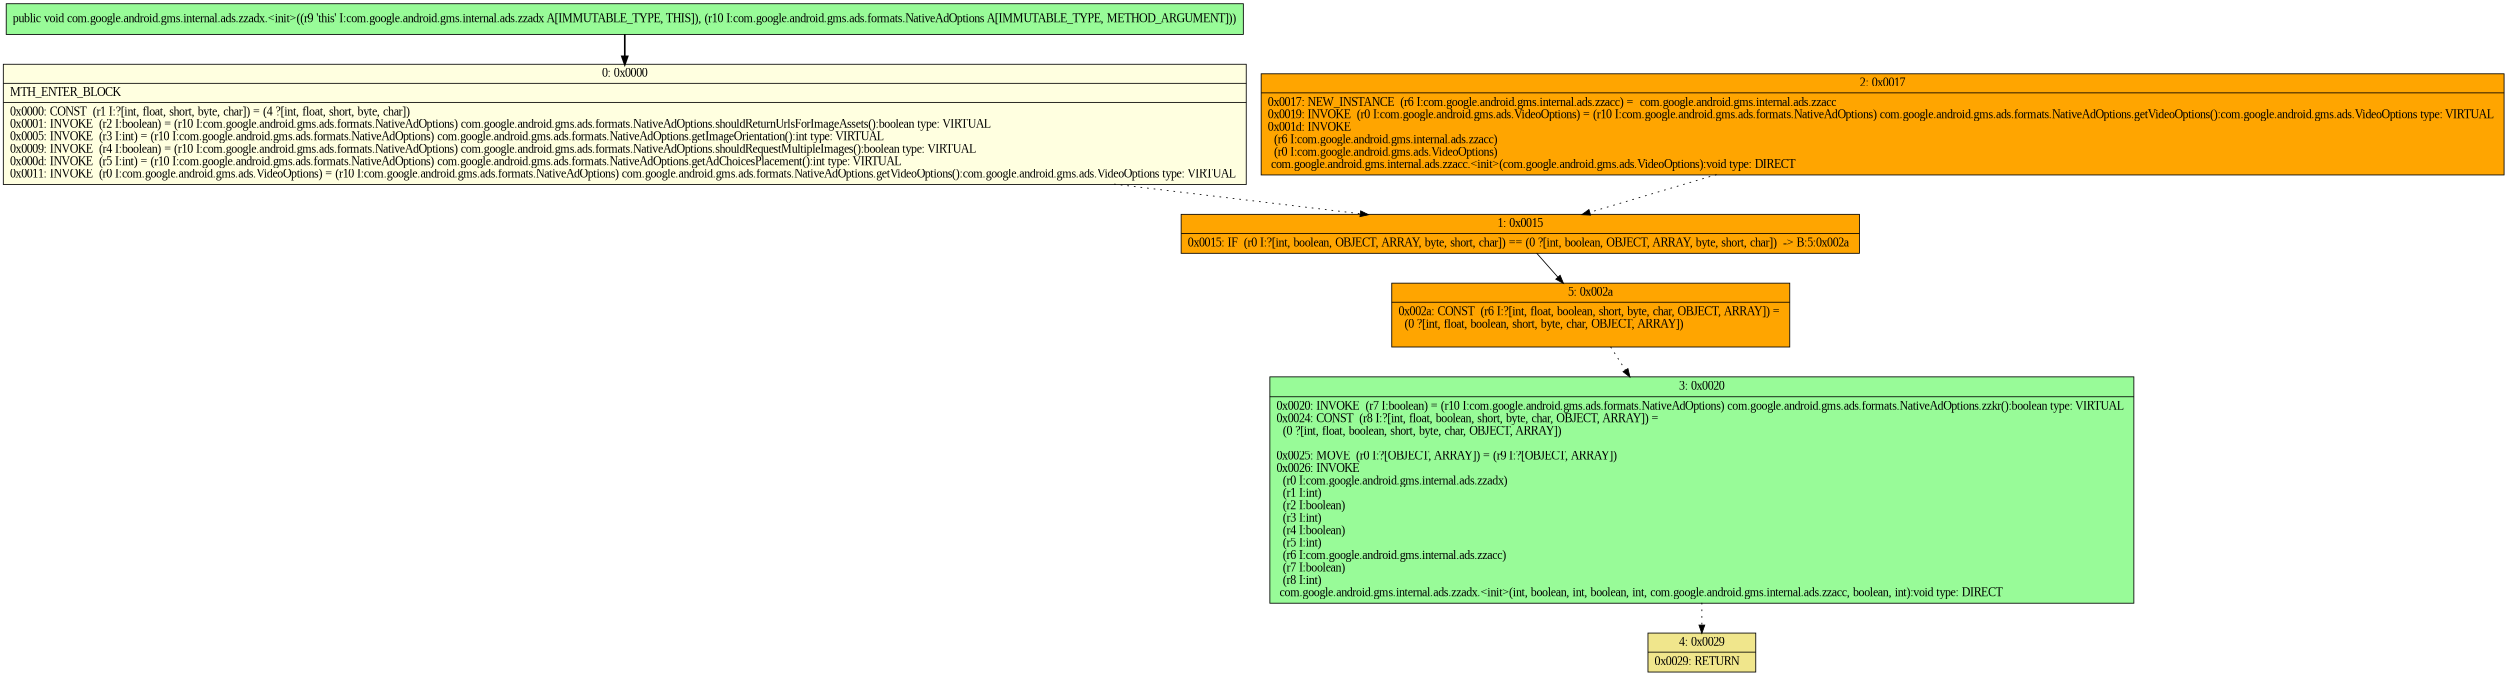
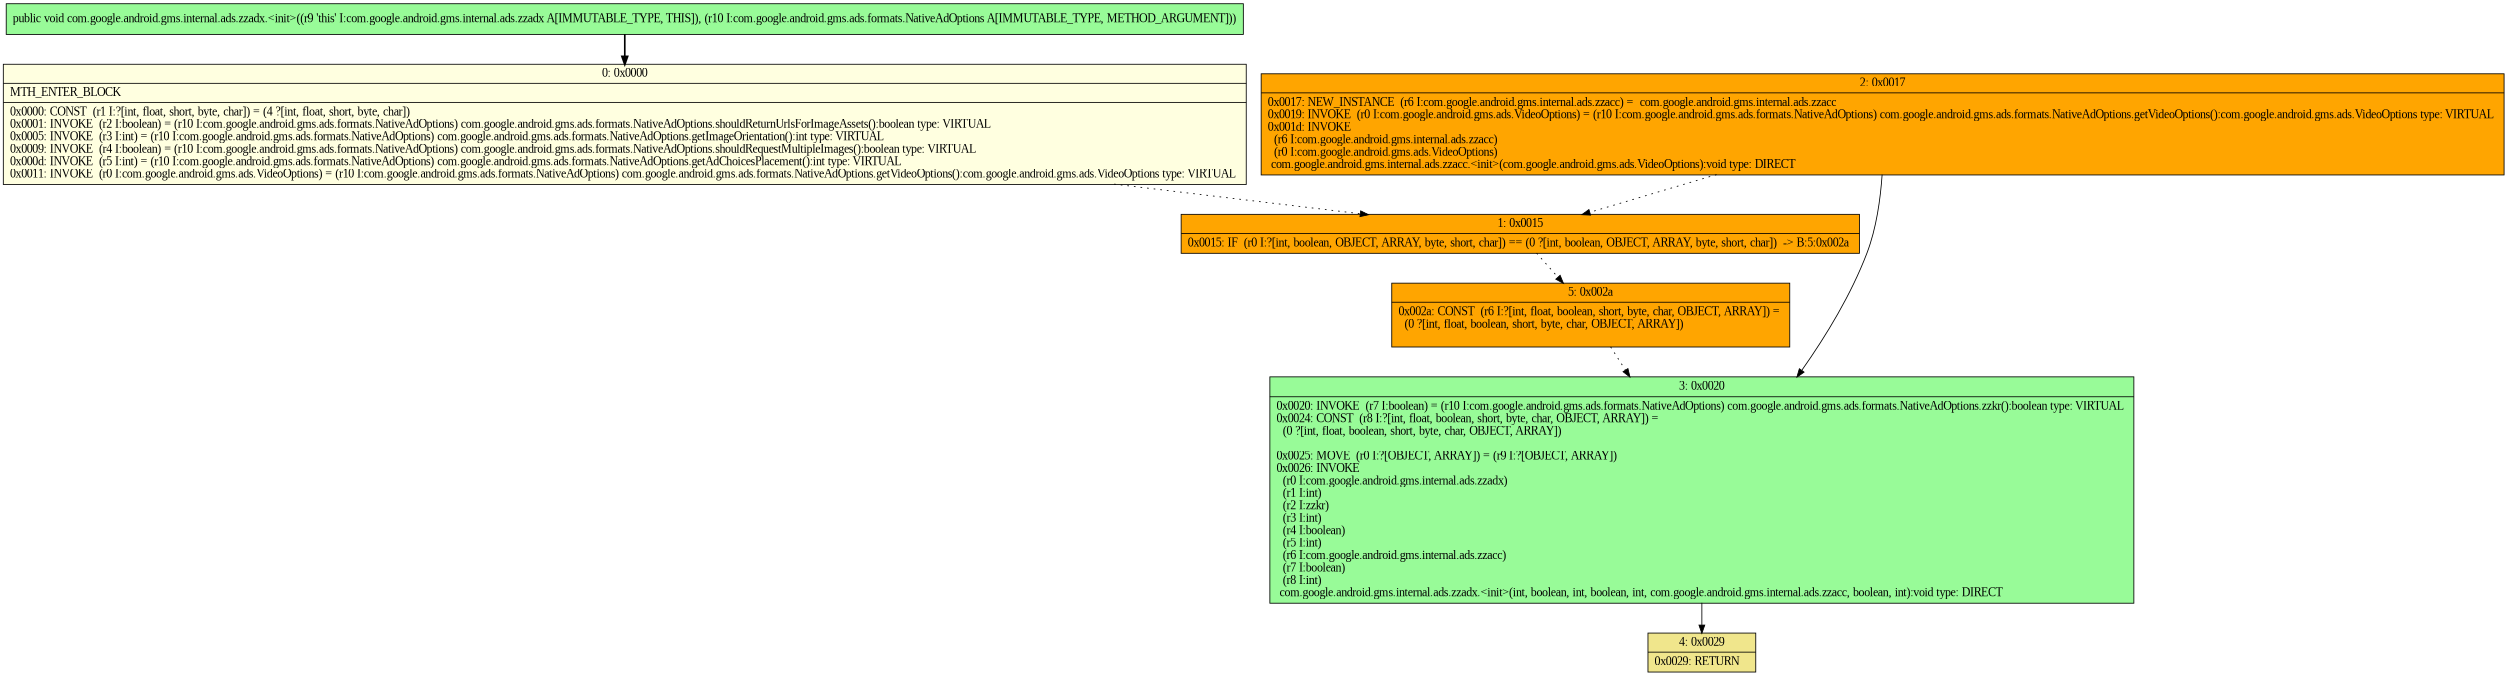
  digraph {
    fontname="Liberation Serif"
    node [fillcolor=orange fontname="Liberation Serif" shape=record style=filled]
    edge [fontname="Liberation Serif" style=dotted]
    n1 [fillcolor=lightyellow label="{0\:\ 0x0000|MTH_ENTER_BLOCK\l|0x0000: CONST  (r1 I:?[int, float, short, byte, char]) = (4 ?[int, float, short, byte, char]) \l0x0001: INVOKE  (r2 I:boolean) = (r10 I:com.google.android.gms.ads.formats.NativeAdOptions) com.google.android.gms.ads.formats.NativeAdOptions.shouldReturnUrlsForImageAssets():boolean type: VIRTUAL \l0x0005: INVOKE  (r3 I:int) = (r10 I:com.google.android.gms.ads.formats.NativeAdOptions) com.google.android.gms.ads.formats.NativeAdOptions.getImageOrientation():int type: VIRTUAL \l0x0009: INVOKE  (r4 I:boolean) = (r10 I:com.google.android.gms.ads.formats.NativeAdOptions) com.google.android.gms.ads.formats.NativeAdOptions.shouldRequestMultipleImages():boolean type: VIRTUAL \l0x000d: INVOKE  (r5 I:int) = (r10 I:com.google.android.gms.ads.formats.NativeAdOptions) com.google.android.gms.ads.formats.NativeAdOptions.getAdChoicesPlacement():int type: VIRTUAL \l0x0011: INVOKE  (r0 I:com.google.android.gms.ads.VideoOptions) = (r10 I:com.google.android.gms.ads.formats.NativeAdOptions) com.google.android.gms.ads.formats.NativeAdOptions.getVideoOptions():com.google.android.gms.ads.VideoOptions type: VIRTUAL \l}"]
    n2 [label="{1\:\ 0x0015|0x0015: IF  (r0 I:?[int, boolean, OBJECT, ARRAY, byte, short, char]) == (0 ?[int, boolean, OBJECT, ARRAY, byte, short, char])  \-\> B:5:0x002a \l}"]
    n3 [label="{5\:\ 0x002a|0x002a: CONST  (r6 I:?[int, float, boolean, short, byte, char, OBJECT, ARRAY]) = \l  (0 ?[int, float, boolean, short, byte, char, OBJECT, ARRAY])\l \l}"]
    n4 [label="{2\:\ 0x0017|0x0017: NEW_INSTANCE  (r6 I:com.google.android.gms.internal.ads.zzacc) =  com.google.android.gms.internal.ads.zzacc \l0x0019: INVOKE  (r0 I:com.google.android.gms.ads.VideoOptions) = (r10 I:com.google.android.gms.ads.formats.NativeAdOptions) com.google.android.gms.ads.formats.NativeAdOptions.getVideoOptions():com.google.android.gms.ads.VideoOptions type: VIRTUAL \l0x001d: INVOKE  \l  (r6 I:com.google.android.gms.internal.ads.zzacc)\l  (r0 I:com.google.android.gms.ads.VideoOptions)\l com.google.android.gms.internal.ads.zzacc.\<init\>(com.google.android.gms.ads.VideoOptions):void type: DIRECT \l}"]
-   n5 [fillcolor=palegreen label="{3\:\ 0x0020|0x0020: INVOKE  (r7 I:boolean) = (r10 I:com.google.android.gms.ads.formats.NativeAdOptions) com.google.android.gms.ads.formats.NativeAdOptions.zzkr():boolean type: VIRTUAL \l0x0024: CONST  (r8 I:?[int, float, boolean, short, byte, char, OBJECT, ARRAY]) = \l  (0 ?[int, float, boolean, short, byte, char, OBJECT, ARRAY])\l \l0x0025: MOVE  (r0 I:?[OBJECT, ARRAY]) = (r9 I:?[OBJECT, ARRAY]) \l0x0026: INVOKE  \l  (r0 I:com.google.android.gms.internal.ads.zzadx)\l  (r1 I:int)\l  (r2 I:boolean)\l  (r3 I:int)\l  (r4 I:boolean)\l  (r5 I:int)\l  (r6 I:com.google.android.gms.internal.ads.zzacc)\l  (r7 I:boolean)\l  (r8 I:int)\l com.google.android.gms.internal.ads.zzadx.\<init\>(int, boolean, int, boolean, int, com.google.android.gms.internal.ads.zzacc, boolean, int):void type: DIRECT \l}"]
+   n5 [fillcolor=palegreen label="{3\:\ 0x0020|0x0020: INVOKE  (r7 I:boolean) = (r10 I:com.google.android.gms.ads.formats.NativeAdOptions) com.google.android.gms.ads.formats.NativeAdOptions.zzkr():boolean type: VIRTUAL \l0x0024: CONST  (r8 I:?[int, float, boolean, short, byte, char, OBJECT, ARRAY]) = \l  (0 ?[int, float, boolean, short, byte, char, OBJECT, ARRAY])\l \l0x0025: MOVE  (r0 I:?[OBJECT, ARRAY]) = (r9 I:?[OBJECT, ARRAY]) \l0x0026: INVOKE  \l  (r0 I:com.google.android.gms.internal.ads.zzadx)\l  (r1 I:int)\l  (r2 I:zzkr)\l  (r3 I:int)\l  (r4 I:boolean)\l  (r5 I:int)\l  (r6 I:com.google.android.gms.internal.ads.zzacc)\l  (r7 I:boolean)\l  (r8 I:int)\l com.google.android.gms.internal.ads.zzadx.\<init\>(int, boolean, int, boolean, int, com.google.android.gms.internal.ads.zzacc, boolean, int):void type: DIRECT \l}"]
    n6 [fillcolor=khaki label="{4\:\ 0x0029|0x0029: RETURN   \l}"]
    n7 [fillcolor=palegreen label="{public void com.google.android.gms.internal.ads.zzadx.\<init\>((r9 'this' I:com.google.android.gms.internal.ads.zzadx A[IMMUTABLE_TYPE, THIS]), (r10 I:com.google.android.gms.ads.formats.NativeAdOptions A[IMMUTABLE_TYPE, METHOD_ARGUMENT])) }"]
    n1 -> n2
-   n2 -> n3 [style=solid]
+   n2 -> n3
    n3 -> n5
    n4 -> n2
-   n5 -> n6
+   n4 -> n5 [style=solid]
+   n5 -> n6 [style=solid]
    n7 -> n1 [style=bold]
  }
